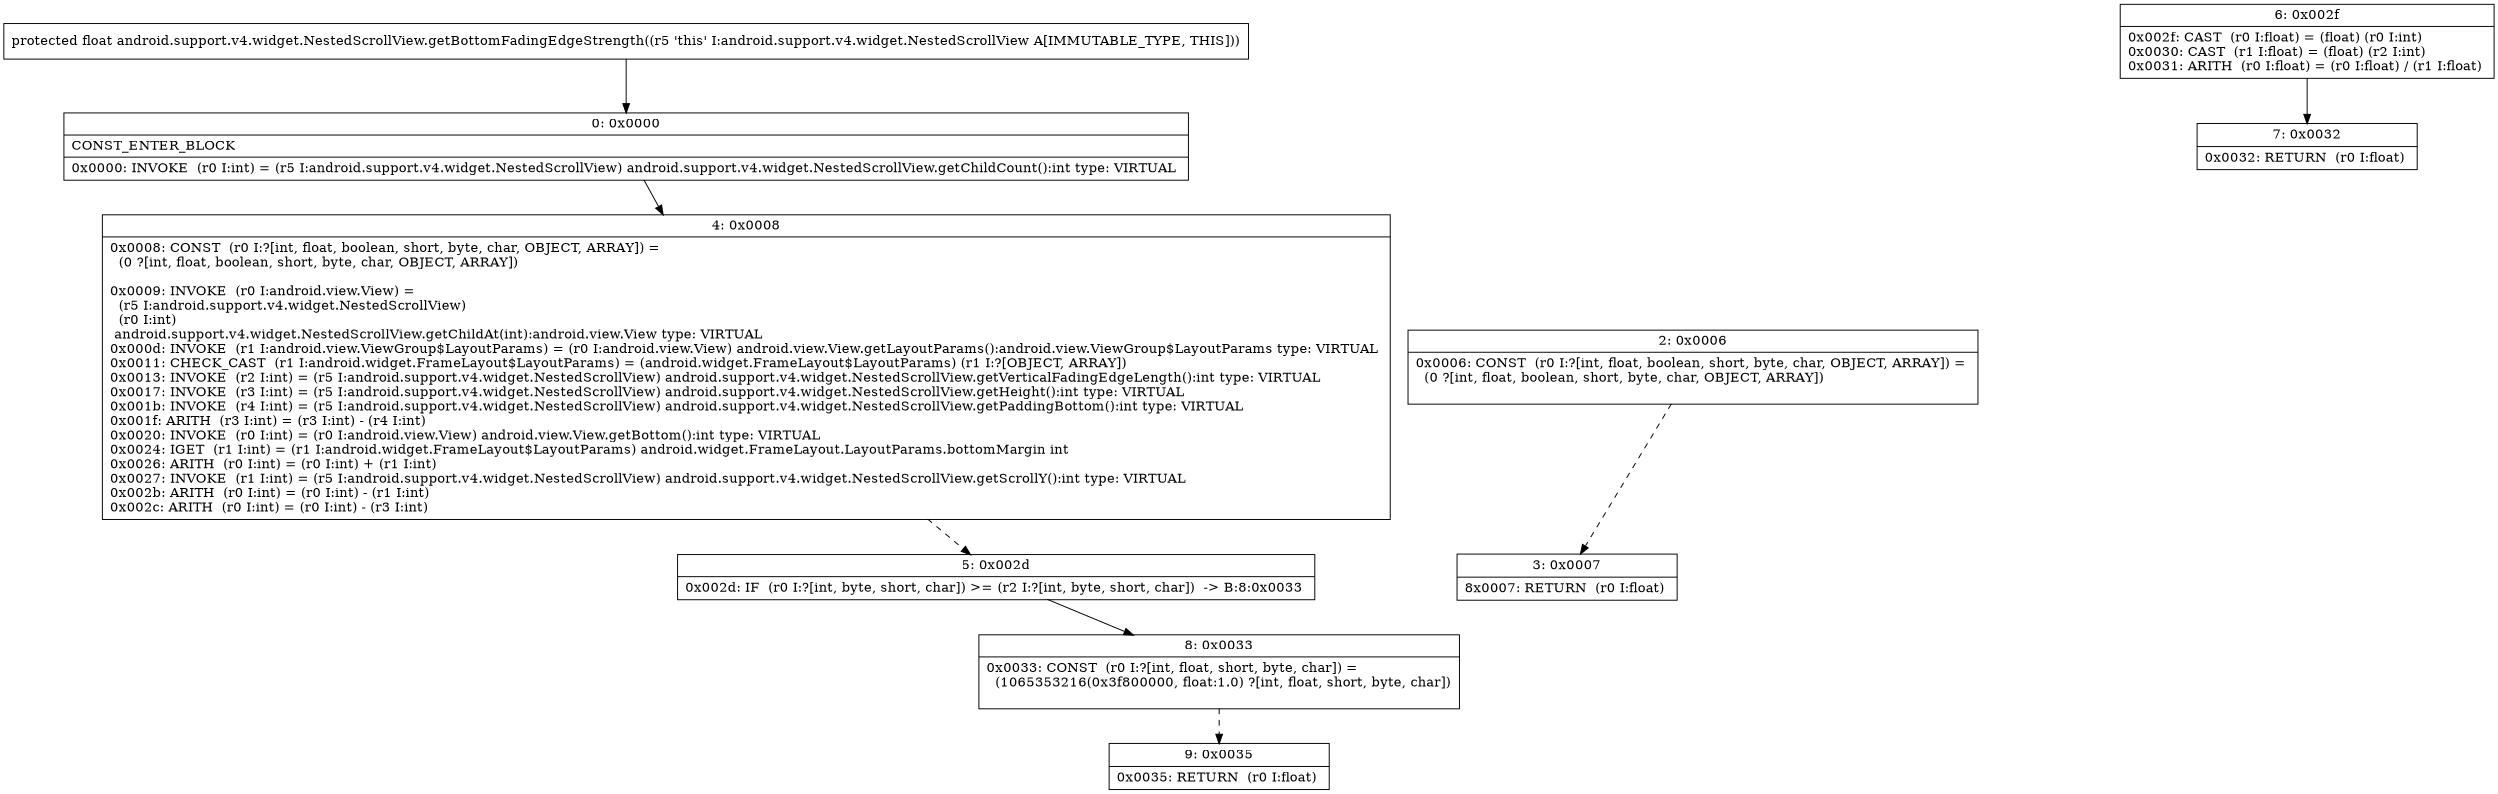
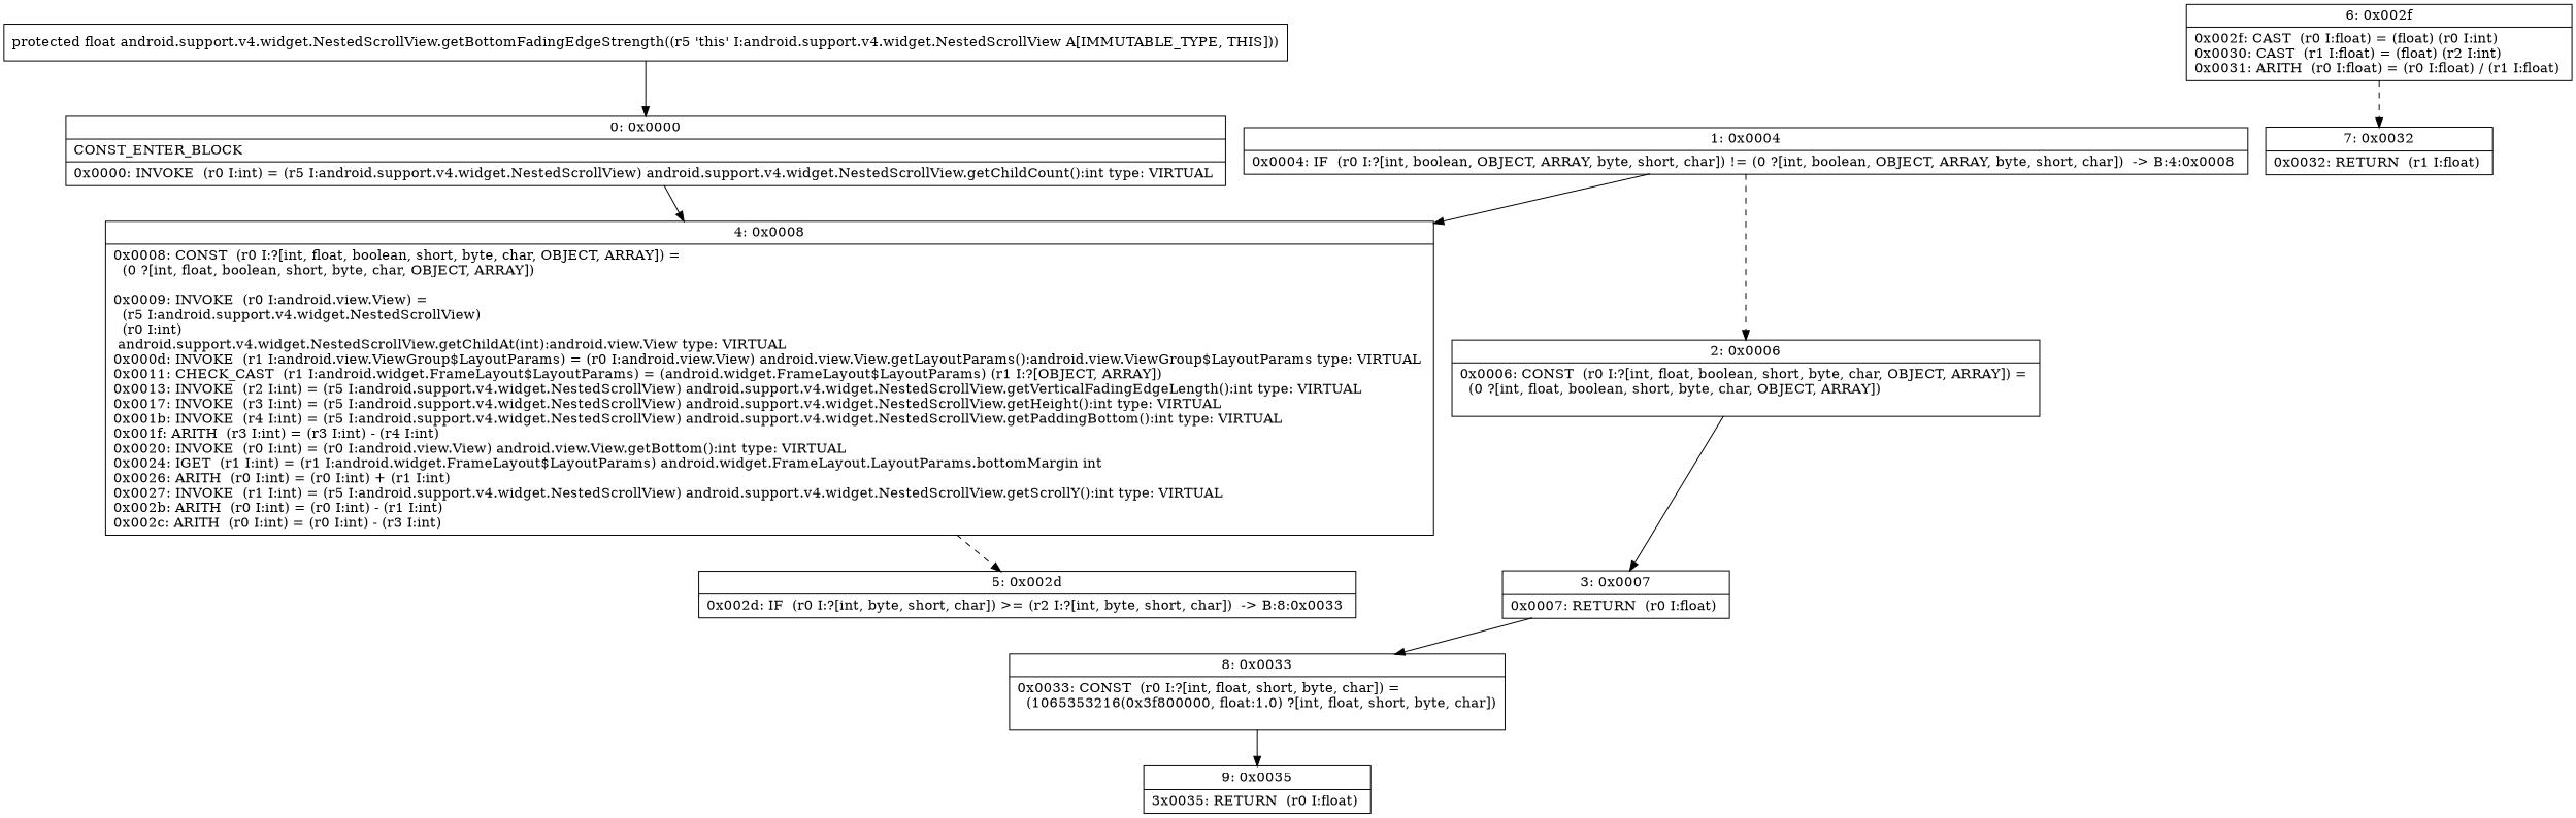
  digraph {
    node [shape=record]
    n1 [label="{0\:\ 0x0000|CONST_ENTER_BLOCK\l|0x0000: INVOKE  (r0 I:int) = (r5 I:android.support.v4.widget.NestedScrollView) android.support.v4.widget.NestedScrollView.getChildCount():int type: VIRTUAL \l}"]
    n2 [label="{4\:\ 0x0008|0x0008: CONST  (r0 I:?[int, float, boolean, short, byte, char, OBJECT, ARRAY]) = \l  (0 ?[int, float, boolean, short, byte, char, OBJECT, ARRAY])\l \l0x0009: INVOKE  (r0 I:android.view.View) = \l  (r5 I:android.support.v4.widget.NestedScrollView)\l  (r0 I:int)\l android.support.v4.widget.NestedScrollView.getChildAt(int):android.view.View type: VIRTUAL \l0x000d: INVOKE  (r1 I:android.view.ViewGroup$LayoutParams) = (r0 I:android.view.View) android.view.View.getLayoutParams():android.view.ViewGroup$LayoutParams type: VIRTUAL \l0x0011: CHECK_CAST  (r1 I:android.widget.FrameLayout$LayoutParams) = (android.widget.FrameLayout$LayoutParams) (r1 I:?[OBJECT, ARRAY]) \l0x0013: INVOKE  (r2 I:int) = (r5 I:android.support.v4.widget.NestedScrollView) android.support.v4.widget.NestedScrollView.getVerticalFadingEdgeLength():int type: VIRTUAL \l0x0017: INVOKE  (r3 I:int) = (r5 I:android.support.v4.widget.NestedScrollView) android.support.v4.widget.NestedScrollView.getHeight():int type: VIRTUAL \l0x001b: INVOKE  (r4 I:int) = (r5 I:android.support.v4.widget.NestedScrollView) android.support.v4.widget.NestedScrollView.getPaddingBottom():int type: VIRTUAL \l0x001f: ARITH  (r3 I:int) = (r3 I:int) \- (r4 I:int) \l0x0020: INVOKE  (r0 I:int) = (r0 I:android.view.View) android.view.View.getBottom():int type: VIRTUAL \l0x0024: IGET  (r1 I:int) = (r1 I:android.widget.FrameLayout$LayoutParams) android.widget.FrameLayout.LayoutParams.bottomMargin int \l0x0026: ARITH  (r0 I:int) = (r0 I:int) + (r1 I:int) \l0x0027: INVOKE  (r1 I:int) = (r5 I:android.support.v4.widget.NestedScrollView) android.support.v4.widget.NestedScrollView.getScrollY():int type: VIRTUAL \l0x002b: ARITH  (r0 I:int) = (r0 I:int) \- (r1 I:int) \l0x002c: ARITH  (r0 I:int) = (r0 I:int) \- (r3 I:int) \l}"]
+   n3 [label="{1\:\ 0x0004|0x0004: IF  (r0 I:?[int, boolean, OBJECT, ARRAY, byte, short, char]) != (0 ?[int, boolean, OBJECT, ARRAY, byte, short, char])  \-\> B:4:0x0008 \l}"]
    n4 [label="{2\:\ 0x0006|0x0006: CONST  (r0 I:?[int, float, boolean, short, byte, char, OBJECT, ARRAY]) = \l  (0 ?[int, float, boolean, short, byte, char, OBJECT, ARRAY])\l \l}"]
-   n5 [label="{3\:\ 0x0007|8x0007: RETURN  (r0 I:float) \l}"]
+   n5 [label="{3\:\ 0x0007|0x0007: RETURN  (r0 I:float) \l}"]
    n6 [label="{5\:\ 0x002d|0x002d: IF  (r0 I:?[int, byte, short, char]) \>= (r2 I:?[int, byte, short, char])  \-\> B:8:0x0033 \l}"]
    n7 [label="{8\:\ 0x0033|0x0033: CONST  (r0 I:?[int, float, short, byte, char]) = \l  (1065353216(0x3f800000, float:1.0) ?[int, float, short, byte, char])\l \l}"]
    n8 [label="{6\:\ 0x002f|0x002f: CAST  (r0 I:float) = (float) (r0 I:int) \l0x0030: CAST  (r1 I:float) = (float) (r2 I:int) \l0x0031: ARITH  (r0 I:float) = (r0 I:float) \/ (r1 I:float) \l}"]
-   n9 [label="{7\:\ 0x0032|0x0032: RETURN  (r0 I:float) \l}"]
-   n10 [label="{9\:\ 0x0035|0x0035: RETURN  (r0 I:float) \l}"]
+   n9 [label="{7\:\ 0x0032|0x0032: RETURN  (r1 I:float) \l}"]
+   n10 [label="{9\:\ 0x0035|3x0035: RETURN  (r0 I:float) \l}"]
    n11 [label="{protected float android.support.v4.widget.NestedScrollView.getBottomFadingEdgeStrength((r5 'this' I:android.support.v4.widget.NestedScrollView A[IMMUTABLE_TYPE, THIS])) }"]
    n1 -> n2
    n2 -> n6 [style=dashed]
-   n4 -> n5 [style=dashed]
-   n6 -> n7
-   n7 -> n10 [style=dashed]
-   n8 -> n9
+   n3 -> n2
+   n3 -> n4 [style=dashed]
+   n4 -> n5
+   n5 -> n7
+   n7 -> n10
+   n8 -> n9 [style=dashed]
    n11 -> n1
  }
